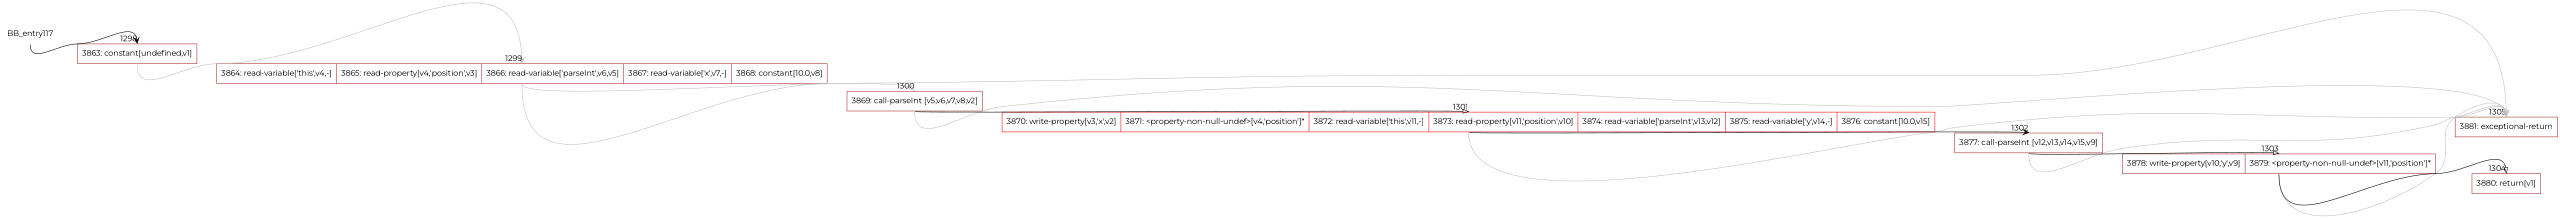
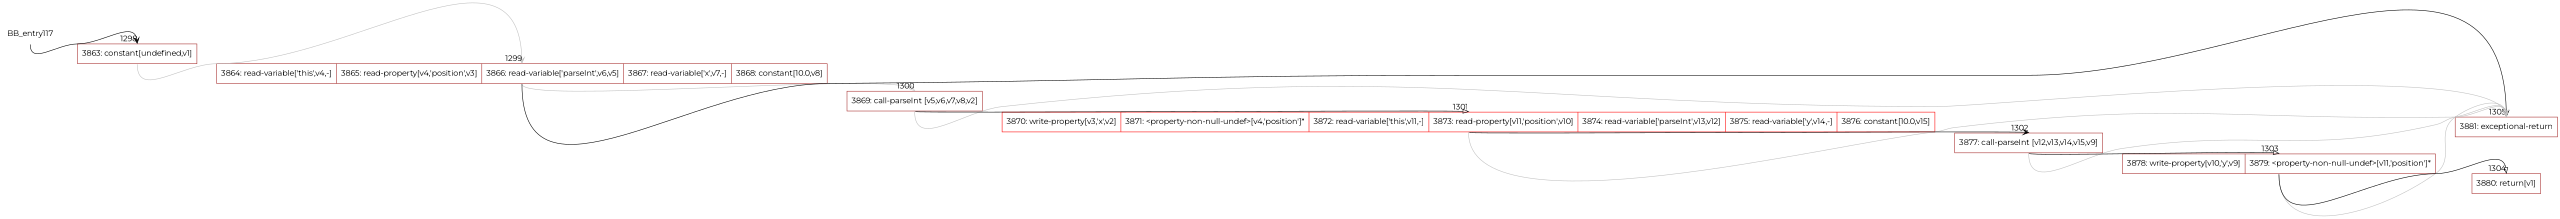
  digraph {
    fontname=Montserrat
    rankdir=LR
    node [color=brown fontname=Montserrat shape=record]
    edge [arrowhead=vee fontname=Montserrat headport=n tailport=s color=gray]
    BB_entry117 [color=red shape=none]
    n2 [label="{3863: constant[undefined,v1]}"]
    n3 [label="{3864: read-variable['this',v4,-]|3865: read-property[v4,'position',v3]|3866: read-variable['parseInt',v6,v5]|3867: read-variable['x',v7,-]|3868: constant[10.0,v8]}"]
    n4 [label="{3869: call-parseInt [v5,v6,v7,v8,v2]}"]
    n5 [label="{3881: exceptional-return}"]
    n6 [color=red label="{3870: write-property[v3,'x',v2]|3871: \<property-non-null-undef\>[v4,'position']*|3872: read-variable['this',v11,-]|3873: read-property[v11,'position',v10]|3874: read-variable['parseInt',v13,v12]|3875: read-variable['y',v14,-]|3876: constant[10.0,v15]}"]
    n7 [label="{3877: call-parseInt [v12,v13,v14,v15,v9]}"]
    n8 [label="{3878: write-property[v10,'y',v9]|3879: \<property-non-null-undef\>[v11,'position']*}"]
    n9 [label="{3880: return[v1]}"]
    BB_entry117 -> n2 [headlabel="    1298" color=""]
    n2 -> n3 [headlabel="      1299"]
    n3 -> n4 [arrowhead=onormal headlabel="      1300"]
-   n3 -> n5 [headlabel="      1305"]
+   n3 -> n5 [color=black headlabel="      1305"]
    n4 -> n5 [arrowhead=onormal]
    n4 -> n6 [arrowhead=onormal headlabel="      1301" color=""]
    n6 -> n5
    n6 -> n7 [headlabel="      1302" color=""]
    n7 -> n5
    n7 -> n8 [arrowhead=onormal headlabel="      1303" color=""]
    n8 -> n5 [arrowhead=onormal]
    n8 -> n9 [arrowhead=onormal headlabel="      1304" color=""]
  }
